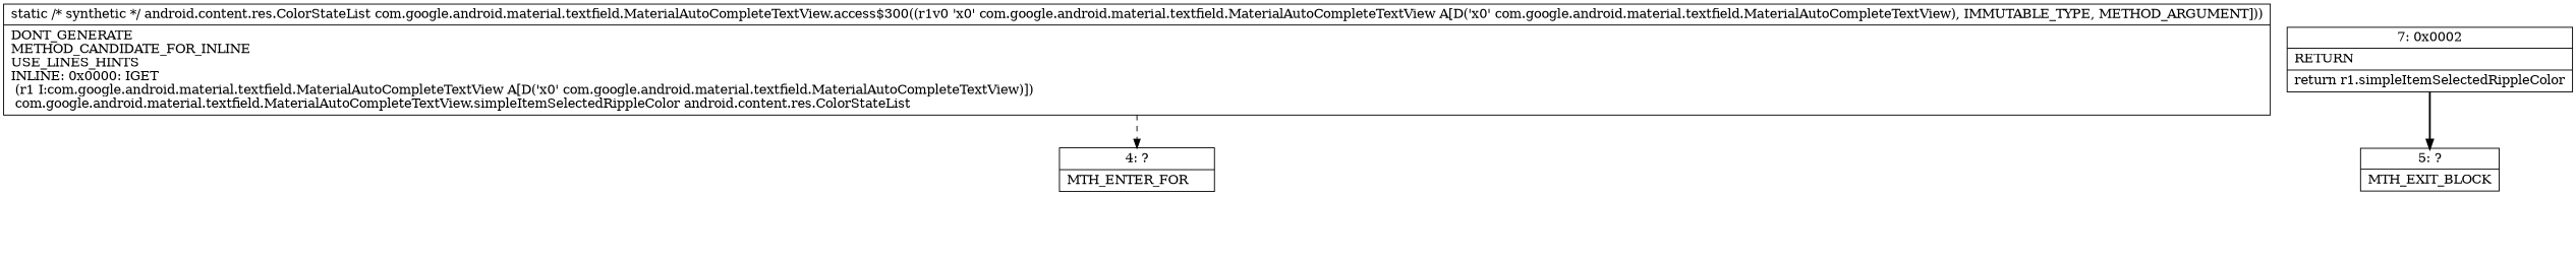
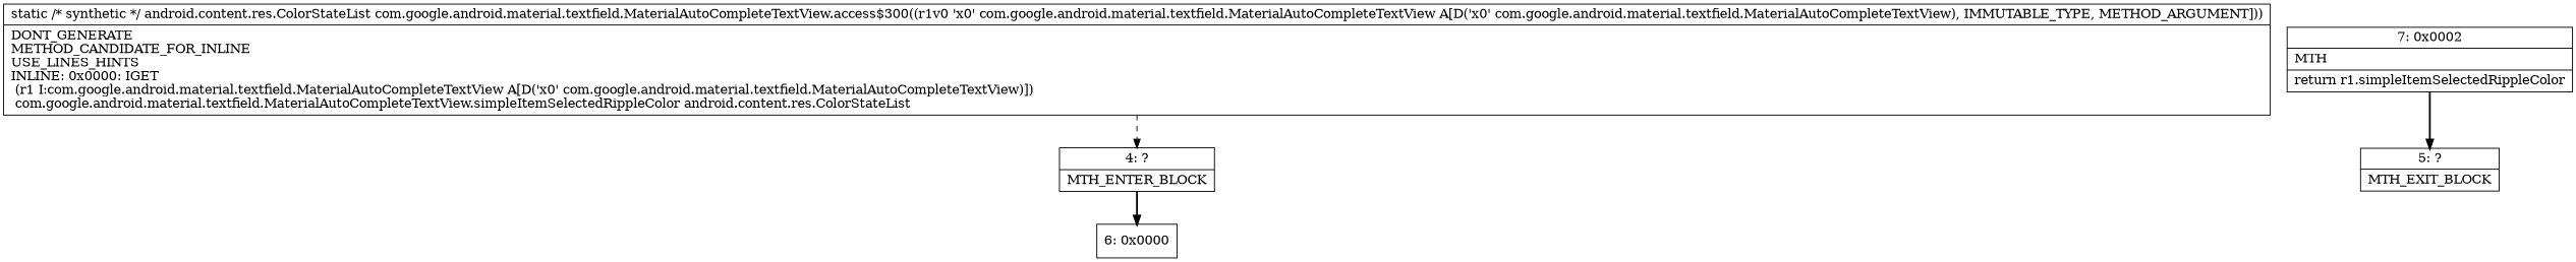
  digraph {
    node [shape=record]
    edge [style=bold]
-   n1 [label="{4\:\ ?|MTH_ENTER_FOR\l}"]
-   n3 [label="{7\:\ 0x0002|RETURN\l|return r1.simpleItemSelectedRippleColor\l}"]
+   n1 [label="{4\:\ ?|MTH_ENTER_BLOCK\l}"]
+   n2 [label="{6\:\ 0x0000}"]
+   n3 [label="{7\:\ 0x0002|MTH\l|return r1.simpleItemSelectedRippleColor\l}"]
    n4 [label="{5\:\ ?|MTH_EXIT_BLOCK\l}"]
    n5 [label="{static \/* synthetic *\/ android.content.res.ColorStateList com.google.android.material.textfield.MaterialAutoCompleteTextView.access$300((r1v0 'x0' com.google.android.material.textfield.MaterialAutoCompleteTextView A[D('x0' com.google.android.material.textfield.MaterialAutoCompleteTextView), IMMUTABLE_TYPE, METHOD_ARGUMENT]))  | DONT_GENERATE\lMETHOD_CANDIDATE_FOR_INLINE\lUSE_LINES_HINTS\lINLINE: 0x0000: IGET  \l  (r1 I:com.google.android.material.textfield.MaterialAutoCompleteTextView A[D('x0' com.google.android.material.textfield.MaterialAutoCompleteTextView)])\l com.google.android.material.textfield.MaterialAutoCompleteTextView.simpleItemSelectedRippleColor android.content.res.ColorStateList\l}"]
+   n1 -> n2
    n3 -> n4
    n5 -> n1 [style=dashed]
  }
